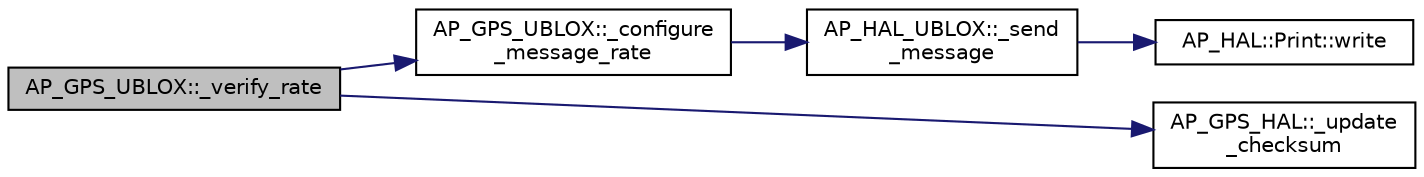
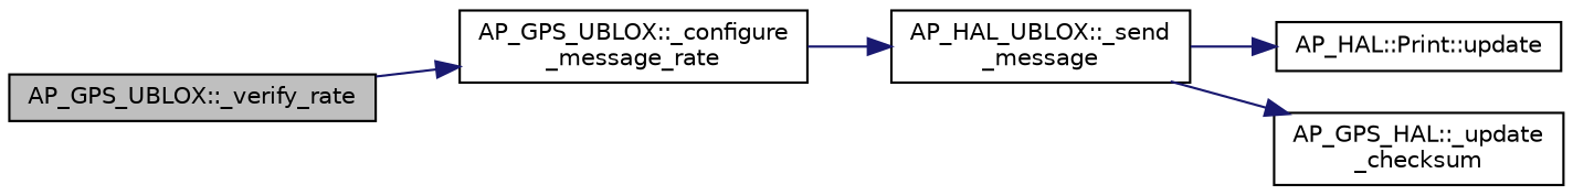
  digraph {
    rankdir=LR
    node [color=black fillcolor=white fontname=Helvetica fontsize=10 shape=record style=filled]
    edge [color=midnightblue fontname=Helvetica fontsize=10 labelfontname=Helvetica labelfontsize=10 style=solid]
    n1 [fillcolor=grey75 fontcolor=black height=0.2 label="AP_GPS_UBLOX::_verify_rate" width=0.4]
    n2 [height=0.2 label="AP_GPS_UBLOX::_configure\l_message_rate" width=0.4]
    n3 [height=0.2 label="AP_HAL_UBLOX::_send\l_message" width=0.4]
    n4 [height=0.2 label="AP_GPS_HAL::_update\l_checksum" width=0.4]
-   n5 [height=0.2 label="AP_HAL::Print::write" width=0.4]
+   n5 [height=0.2 label="AP_HAL::Print::update" width=0.4]
    n1 -> n2
    n2 -> n3
-   n1 -> n4
+   n3 -> n4
    n3 -> n5
  }
